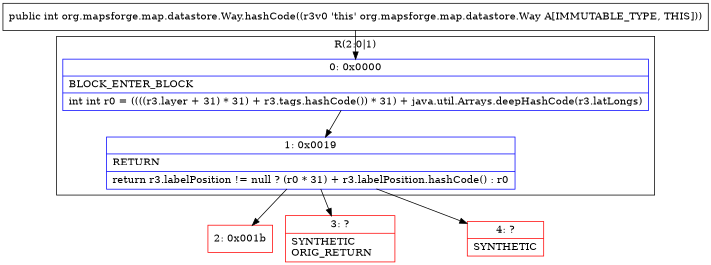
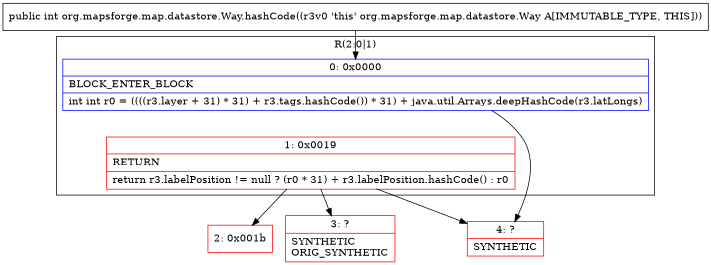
  digraph {
    node [color=red shape=record]
    n1 [color=blue label="{0\:\ 0x0000|BLOCK_ENTER_BLOCK\l|int int r0 = ((((r3.layer + 31) * 31) + r3.tags.hashCode()) * 31) + java.util.Arrays.deepHashCode(r3.latLongs)\l}"]
-   n2 [color=blue label="{1\:\ 0x0019|RETURN\l|return r3.labelPosition != null ? (r0 * 31) + r3.labelPosition.hashCode() : r0\l}"]
+   n2 [label="{1\:\ 0x0019|RETURN\l|return r3.labelPosition != null ? (r0 * 31) + r3.labelPosition.hashCode() : r0\l}"]
    n3 [label="{2\:\ 0x001b}"]
    n4 [label="{4\:\ ?|SYNTHETIC\l}"]
-   n5 [label="{3\:\ ?|SYNTHETIC\lORIG_RETURN\l}"]
+   n5 [label="{3\:\ ?|SYNTHETIC\lORIG_SYNTHETIC\l}"]
    n6 [label="{public int org.mapsforge.map.datastore.Way.hashCode((r3v0 'this' org.mapsforge.map.datastore.Way A[IMMUTABLE_TYPE, THIS])) }" color=""]
    subgraph cluster_1 {
      label="R(2:0|1)"
      n1
      n2
    }
-   n1 -> n2
+   n1 -> n4
    n2 -> n3
    n2 -> n4
    n2 -> n5
    n6 -> n1
  }
